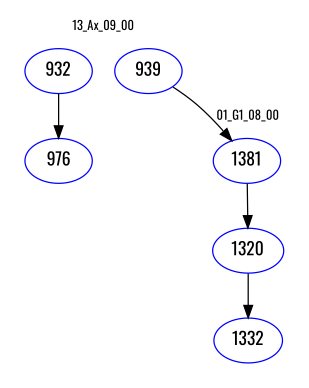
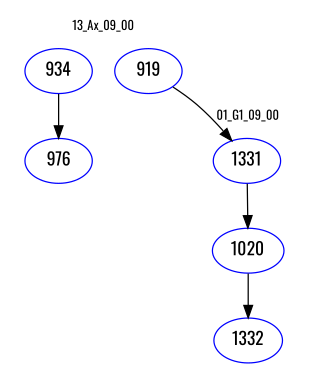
  digraph {
    fontname=Oswald
    node [color=blue fontname=Oswald]
    edge [color=black fontname=Oswald]
-   n1 [label=939]
-   n2 [label=932]
+   n1 [label=919]
+   n2 [label=934]
    n3 [label=976]
-   n4 [label=1381]
-   n5 [label=1320]
+   n4 [label=1331]
+   n5 [label=1020]
    n6 [label=1332]
    subgraph cluster_1 {
      color=white
      fontsize=10
      label="13_Ax_09_00"
      n1
      n2
      n3
    }
    subgraph cluster_2 {
      color=white
      fontsize=10
-     label="01_G1_08_00"
+     label="01_G1_09_00"
      n4
      n5
      n6
    }
    n1 -> n4
    n2 -> n3
    n4 -> n5
    n5 -> n6
  }
